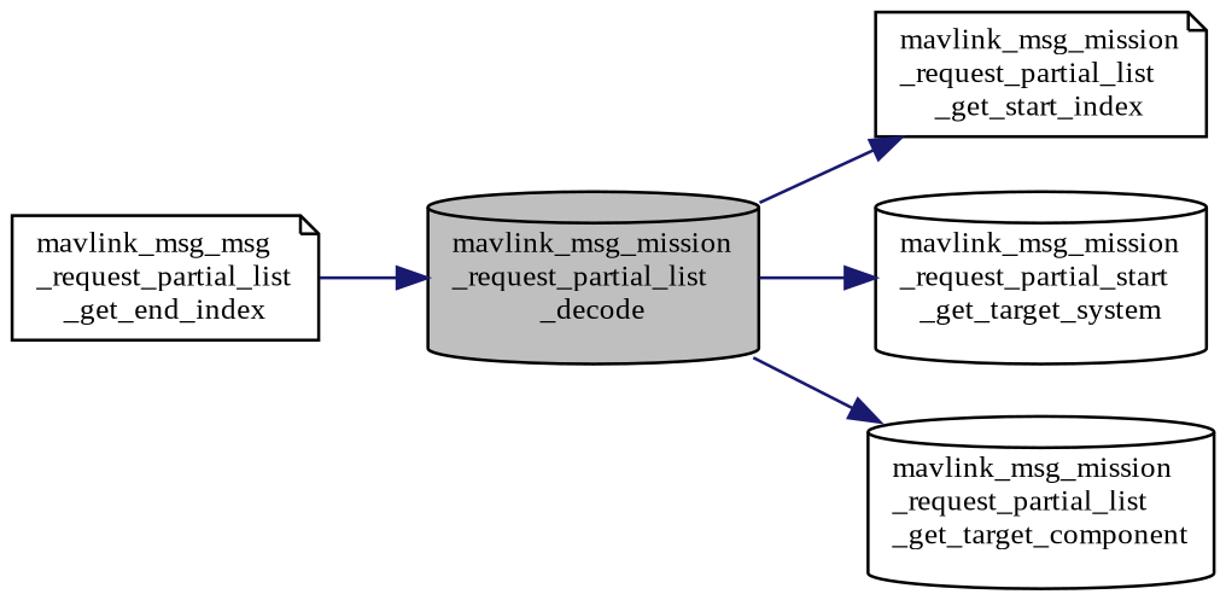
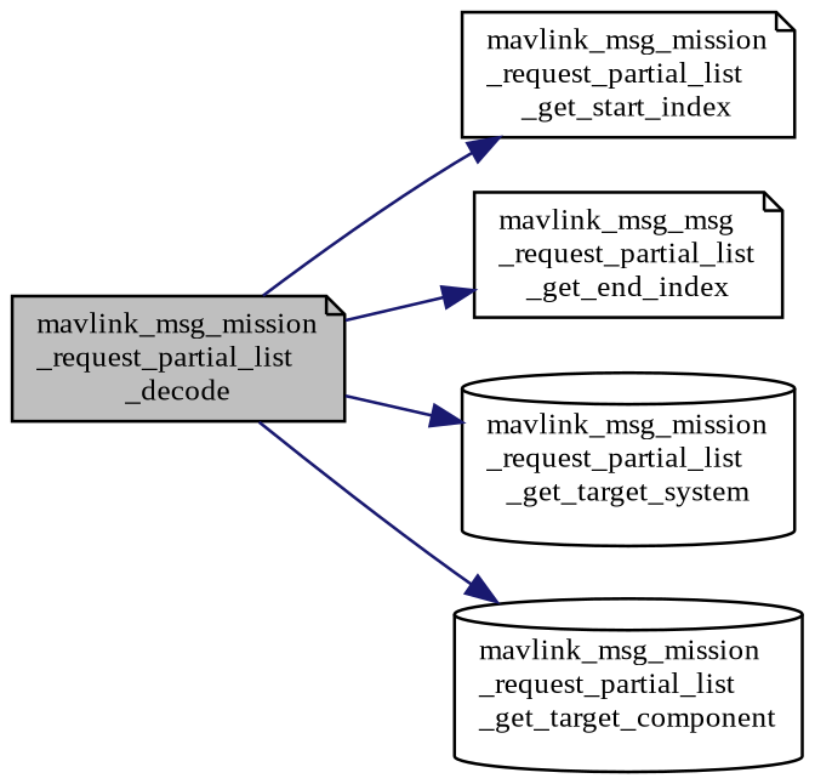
  digraph {
    fontname="Liberation Serif"
    rankdir=LR
    node [color=black fillcolor=white fontname="Liberation Serif" fontsize=10 shape=note style=filled]
    edge [color=midnightblue fontname="Liberation Serif" fontsize=10 labelfontname=Helvetica labelfontsize=10 style=solid]
-   n1 [fillcolor=grey75 fontcolor=black height=0.2 label="mavlink_msg_mission\l_request_partial_list\l_decode" shape=cylinder width=0.4]
+   n1 [fillcolor=grey75 fontcolor=black height=0.2 label="mavlink_msg_mission\l_request_partial_list\l_decode" width=0.4]
    n2 [height=0.2 label="mavlink_msg_mission\l_request_partial_list\l_get_start_index" width=0.4]
    n3 [height=0.2 label="mavlink_msg_msg\l_request_partial_list\l_get_end_index" width=0.4]
-   n4 [height=0.2 label="mavlink_msg_mission\l_request_partial_start\l_get_target_system" shape=cylinder width=0.4]
+   n4 [height=0.2 label="mavlink_msg_mission\l_request_partial_list\l_get_target_system" shape=cylinder width=0.4]
    n5 [height=0.2 label="mavlink_msg_mission\l_request_partial_list\l_get_target_component" shape=cylinder width=0.4]
    n1 -> n2
-   n3 -> n1
+   n1 -> n3
    n1 -> n4
    n1 -> n5
  }
